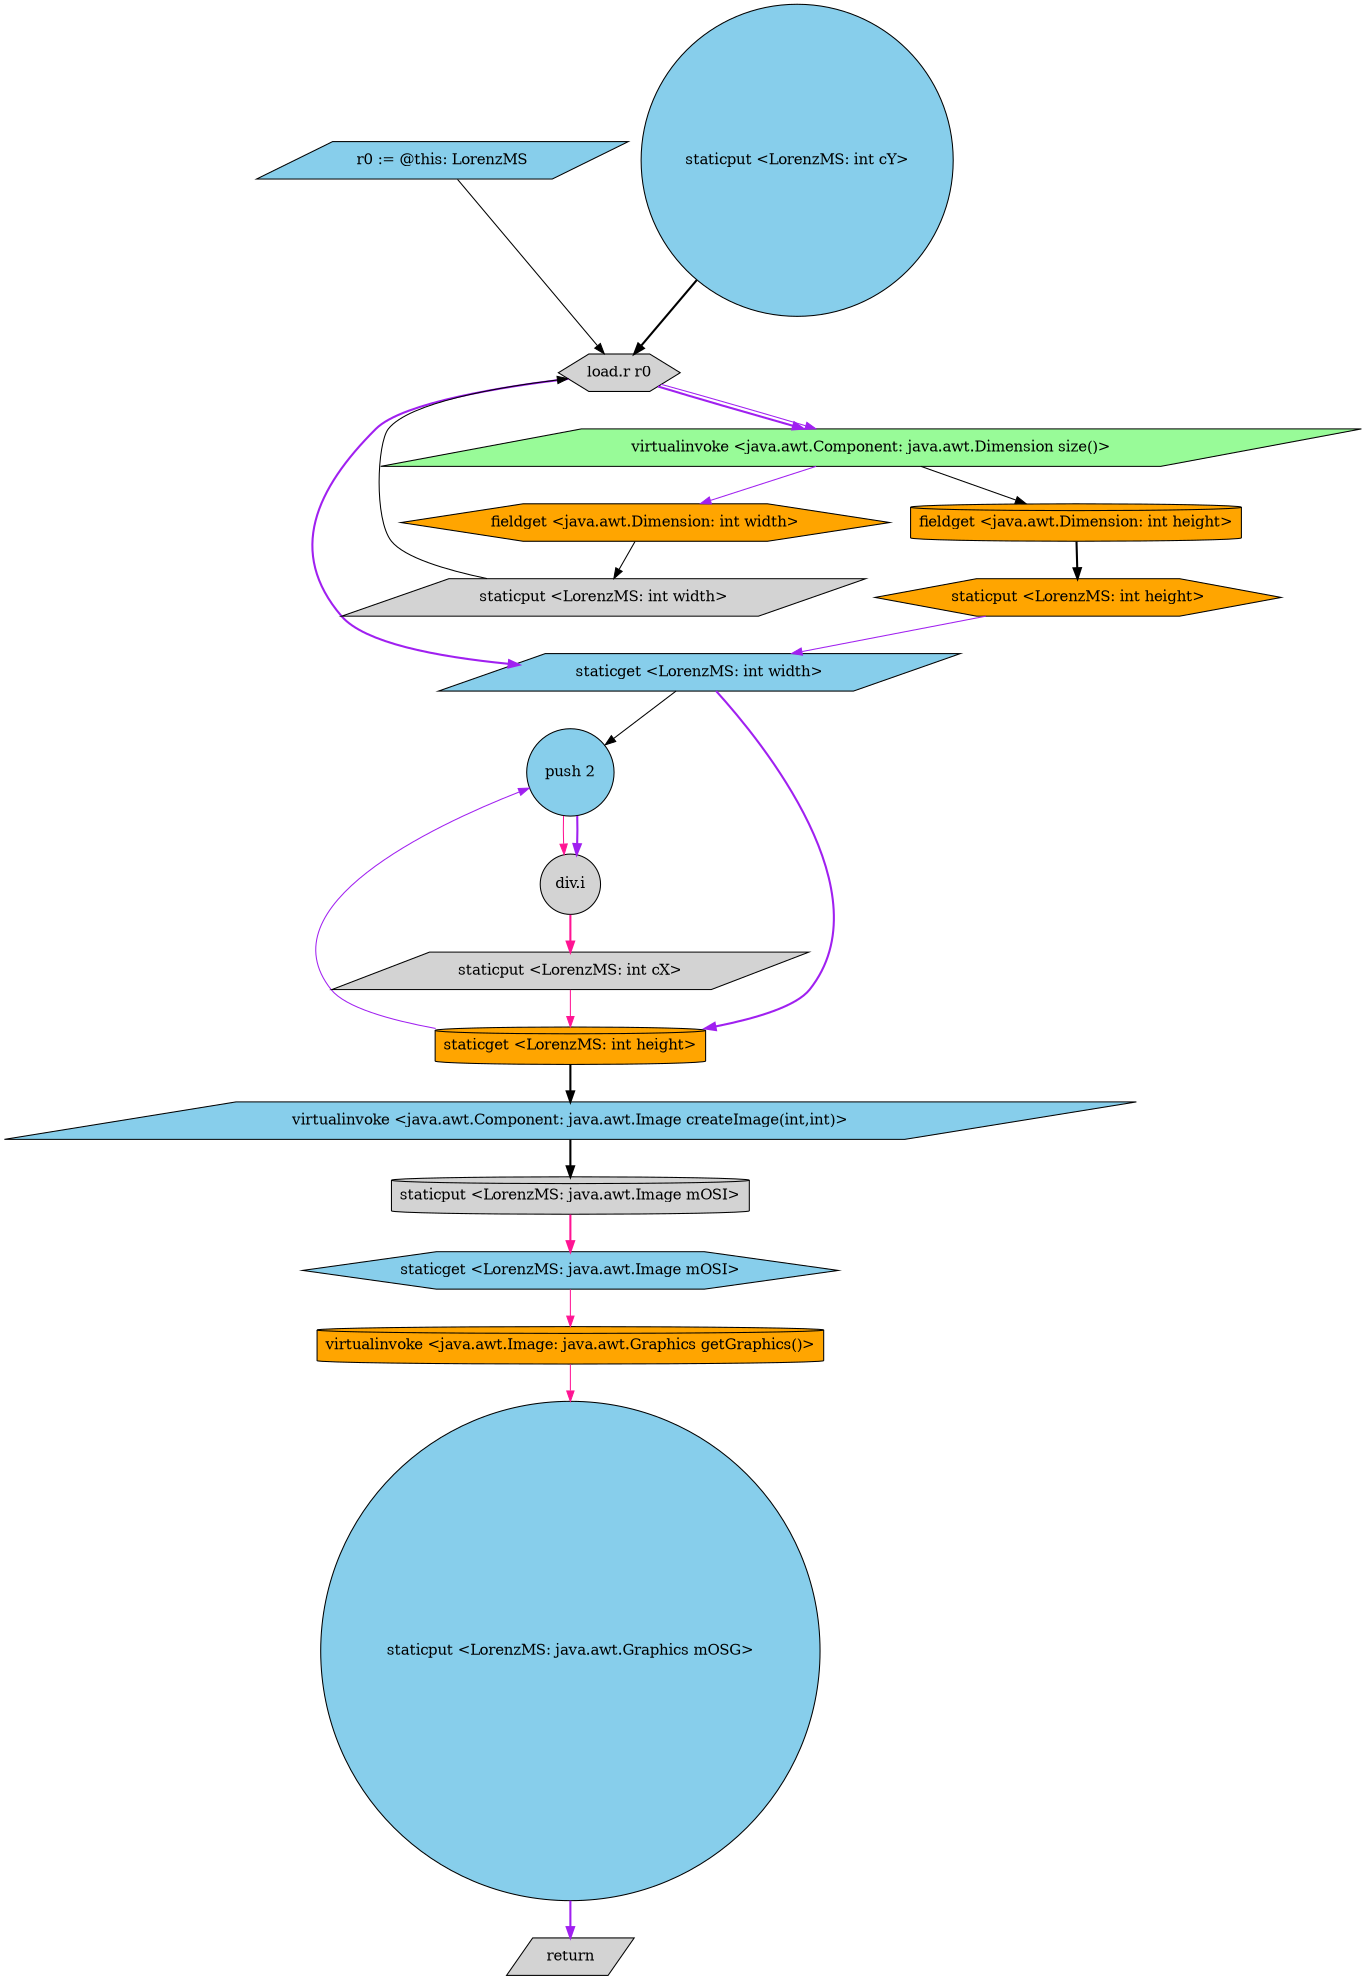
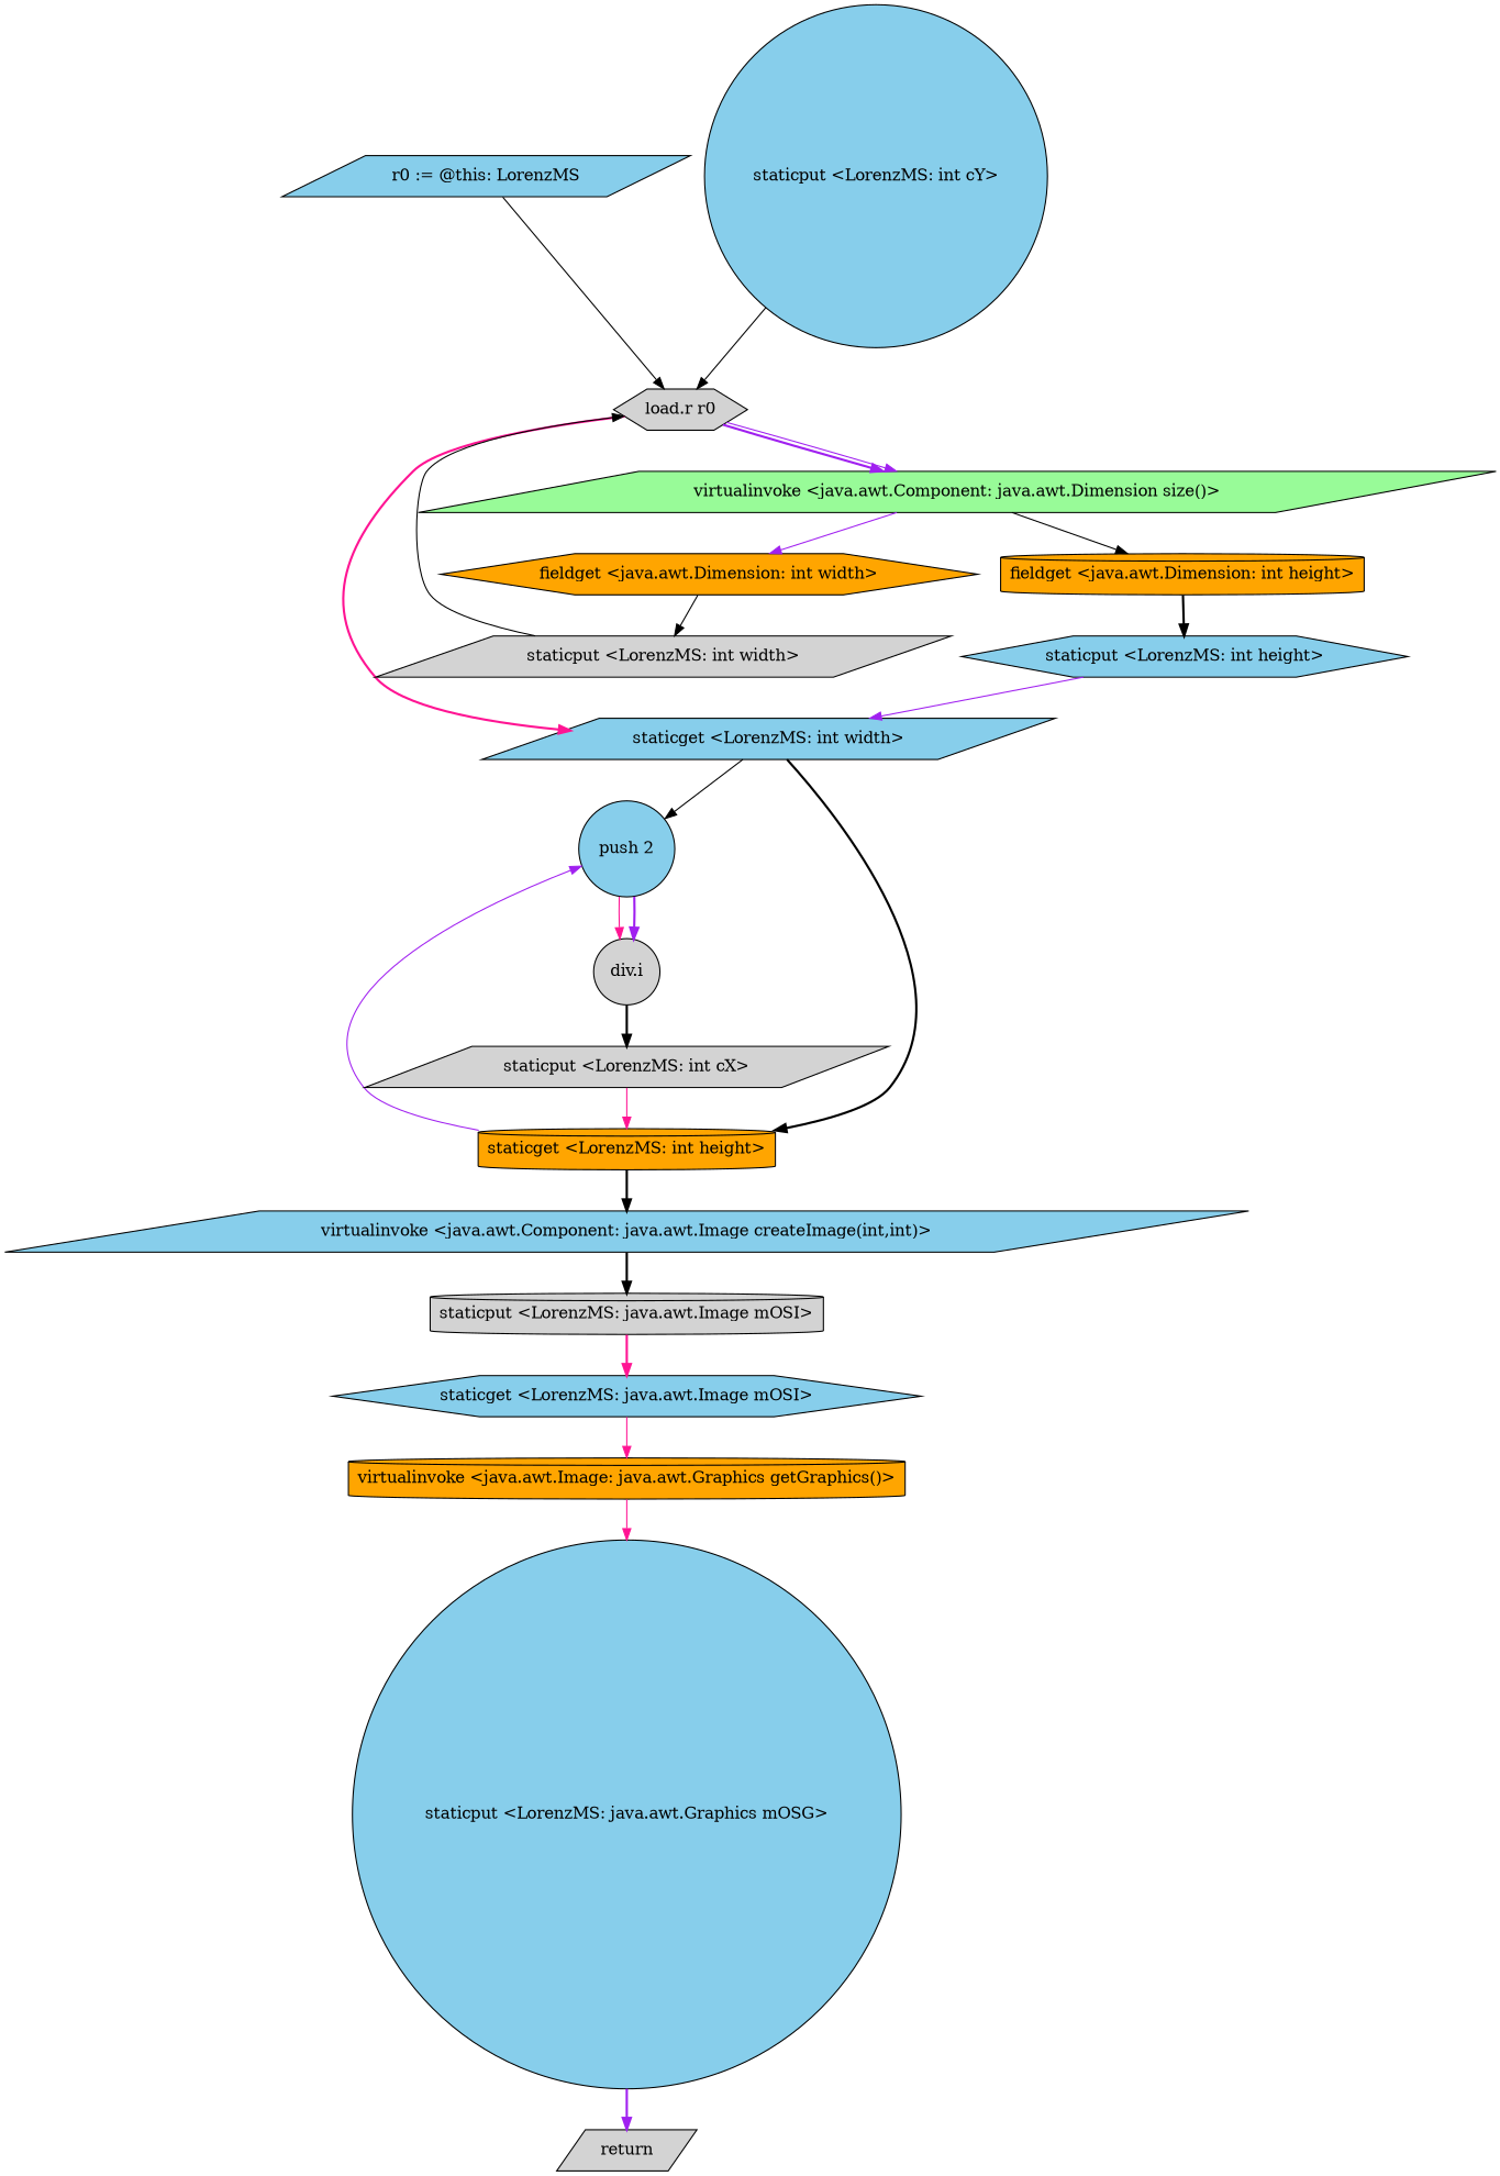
  digraph {
    fontname="DejaVu Serif"
    node [fillcolor=skyblue fontname="DejaVu Serif" shape=parallelogram style=filled]
    edge [color=black fontname="DejaVu Serif" style=solid]
    "load.r r0" [fillcolor=lightgrey shape=hexagon]
    "r0 := @this: LorenzMS"
    "virtualinvoke <java.awt.Component: java.awt.Dimension size()>" [fillcolor=palegreen]
    "staticget <LorenzMS: int width>"
    "fieldget <java.awt.Dimension: int width>" [fillcolor=orange shape=hexagon]
    "fieldget <java.awt.Dimension: int height>" [fillcolor=orange shape=cylinder]
    "push 2" [shape=circle]
    "staticget <LorenzMS: int height>" [fillcolor=orange shape=cylinder]
    "staticput <LorenzMS: int width>" [fillcolor=lightgrey]
-   "staticput <LorenzMS: int height>" [fillcolor=orange shape=hexagon]
+   "staticput <LorenzMS: int height>" [shape=hexagon]
    "div.i" [fillcolor=lightgrey shape=circle]
    "virtualinvoke <java.awt.Component: java.awt.Image createImage(int,int)>"
    "staticput <LorenzMS: int cX>" [fillcolor=lightgrey]
    "staticput <LorenzMS: int cY>" [shape=circle]
    "staticput <LorenzMS: java.awt.Image mOSI>" [fillcolor=lightgrey shape=cylinder]
    "staticget <LorenzMS: java.awt.Image mOSI>" [shape=hexagon]
    "virtualinvoke <java.awt.Image: java.awt.Graphics getGraphics()>" [fillcolor=orange shape=cylinder]
    "staticput <LorenzMS: java.awt.Graphics mOSG>" [shape=circle]
    return [fillcolor=lightgrey]
    "load.r r0" -> "virtualinvoke <java.awt.Component: java.awt.Dimension size()>" [color=purple style=bold]
    "load.r r0" -> "virtualinvoke <java.awt.Component: java.awt.Dimension size()>" [color=purple]
-   "load.r r0" -> "staticget <LorenzMS: int width>" [color=purple style=bold]
+   "load.r r0" -> "staticget <LorenzMS: int width>" [color=deeppink style=bold]
    "r0 := @this: LorenzMS" -> "load.r r0"
    "virtualinvoke <java.awt.Component: java.awt.Dimension size()>" -> "fieldget <java.awt.Dimension: int width>" [color=purple]
    "virtualinvoke <java.awt.Component: java.awt.Dimension size()>" -> "fieldget <java.awt.Dimension: int height>"
    "staticget <LorenzMS: int width>" -> "push 2"
-   "staticget <LorenzMS: int width>" -> "staticget <LorenzMS: int height>" [color=purple style=bold]
+   "staticget <LorenzMS: int width>" -> "staticget <LorenzMS: int height>" [style=bold]
    "fieldget <java.awt.Dimension: int width>" -> "staticput <LorenzMS: int width>"
    "fieldget <java.awt.Dimension: int height>" -> "staticput <LorenzMS: int height>" [style=bold]
    "push 2" -> "div.i" [color=deeppink]
    "push 2" -> "div.i" [color=purple style=bold]
    "staticget <LorenzMS: int height>" -> "push 2" [color=purple]
    "staticget <LorenzMS: int height>" -> "virtualinvoke <java.awt.Component: java.awt.Image createImage(int,int)>" [style=bold]
    "staticput <LorenzMS: int width>" -> "load.r r0"
    "staticput <LorenzMS: int height>" -> "staticget <LorenzMS: int width>" [color=purple]
-   "div.i" -> "staticput <LorenzMS: int cX>" [color=deeppink style=bold]
+   "div.i" -> "staticput <LorenzMS: int cX>" [style=bold]
    "virtualinvoke <java.awt.Component: java.awt.Image createImage(int,int)>" -> "staticput <LorenzMS: java.awt.Image mOSI>" [style=bold]
    "staticput <LorenzMS: int cX>" -> "staticget <LorenzMS: int height>" [color=deeppink]
-   "staticput <LorenzMS: int cY>" -> "load.r r0" [style=bold]
+   "staticput <LorenzMS: int cY>" -> "load.r r0"
    "staticput <LorenzMS: java.awt.Image mOSI>" -> "staticget <LorenzMS: java.awt.Image mOSI>" [color=deeppink style=bold]
    "staticget <LorenzMS: java.awt.Image mOSI>" -> "virtualinvoke <java.awt.Image: java.awt.Graphics getGraphics()>" [color=deeppink]
    "virtualinvoke <java.awt.Image: java.awt.Graphics getGraphics()>" -> "staticput <LorenzMS: java.awt.Graphics mOSG>" [color=deeppink]
    "staticput <LorenzMS: java.awt.Graphics mOSG>" -> return [color=purple style=bold]
  }
